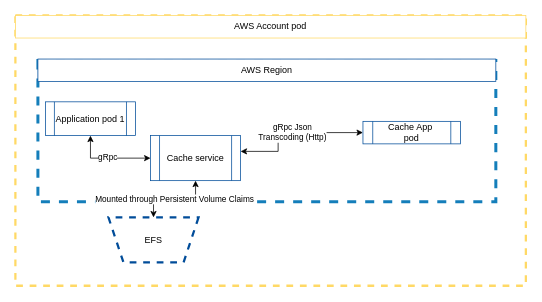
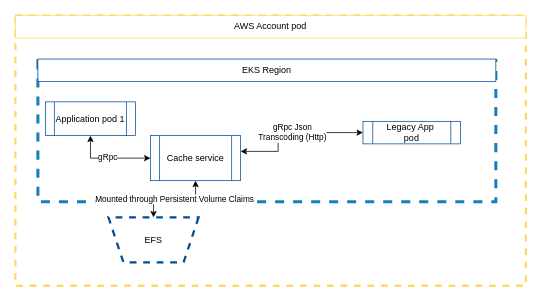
  <mxCell id="0" />
  <mxCell id="1" parent="0" />
  <mxCell id="2" value="Region" style="points=[[0,0],[0.25,0],[0.5,0],[0.75,0],[1,0],[1,0.25],[1,0.5],[1,0.75],[1,1],[0.75,1],[0.5,1],[0.25,1],[0,1],[0,0.75],[0,0.5],[0,0.25]];outlineConnect=0;gradientColor=none;html=1;whiteSpace=wrap;fontSize=12;fontStyle=0;container=1;pointerEvents=0;collapsible=0;recursiveResize=0;shape=mxgraph.aws4.group;grIcon=mxgraph.aws4.group_region;strokeColor=#FFD966;fillColor=none;verticalAlign=top;align=left;spacingLeft=30;fontColor=#147EBA;dashed=1;strokeWidth=3;" parent="1" vertex="1"><mxGeometry x="20" y="20" width="680" height="360" as="geometry" /></mxCell>
  <mxCell id="3" value="AWS Account pod" style="rounded=0;whiteSpace=wrap;html=1;strokeColor=#FFD966;" parent="2" vertex="1"><mxGeometry width="680" height="30" as="geometry" /></mxCell>
  <mxCell id="4" value="Region" style="points=[[0,0],[0.25,0],[0.5,0],[0.75,0],[1,0],[1,0.25],[1,0.5],[1,0.75],[1,1],[0.75,1],[0.5,1],[0.25,1],[0,1],[0,0.75],[0,0.5],[0,0.25]];outlineConnect=0;gradientColor=none;html=1;whiteSpace=wrap;fontSize=12;fontStyle=0;container=1;pointerEvents=0;collapsible=0;recursiveResize=0;shape=mxgraph.aws4.group;grIcon=mxgraph.aws4.group_region;strokeColor=#147EBA;fillColor=none;verticalAlign=top;align=left;spacingLeft=30;fontColor=#147EBA;dashed=1;strokeWidth=4;" parent="2" vertex="1"><mxGeometry x="30" y="60" width="610" height="188" as="geometry" /></mxCell>
  <mxCell id="5" value="Cache service" style="shape=process;whiteSpace=wrap;html=1;backgroundOutline=1;strokeColor=#004C99;" parent="4" vertex="1"><mxGeometry x="150" y="100" width="120" height="60" as="geometry" /></mxCell>
  <mxCell id="6" value="" style="shape=image;html=1;verticalAlign=top;verticalLabelPosition=bottom;labelBackgroundColor=#ffffff;imageAspect=0;aspect=fixed;image=https://cdn1.iconfinder.com/data/icons/unicons-line-vol-3/24/docker-128.png;strokeColor=#004C99;" parent="4" vertex="1"><mxGeometry x="242" y="100" width="28" height="28" as="geometry" /></mxCell>
  <mxCell id="7" style="edgeStyle=orthogonalEdgeStyle;rounded=0;orthogonalLoop=1;jettySize=auto;html=1;entryX=0;entryY=0.5;entryDx=0;entryDy=0;startArrow=classic;startFill=1;" parent="4" source="9" target="5" edge="1"><mxGeometry relative="1" as="geometry"><Array as="points"><mxPoint x="70" y="130" /></Array></mxGeometry></mxCell>
  <mxCell id="8" value="gRpc" style="edgeLabel;html=1;align=center;verticalAlign=middle;resizable=0;points=[];" parent="7" vertex="1" connectable="0"><mxGeometry x="-0.061" y="2" relative="1" as="geometry"><mxPoint as="offset" /></mxGeometry></mxCell>
  <mxCell id="9" value="Application pod 1" style="shape=process;whiteSpace=wrap;html=1;backgroundOutline=1;strokeColor=#004C99;" parent="4" vertex="1"><mxGeometry x="10" y="55" width="120" height="45" as="geometry" /></mxCell>
  <mxCell id="10" value="gRpc Json&lt;br&gt;Transcoding (Http)" style="edgeStyle=orthogonalEdgeStyle;rounded=0;orthogonalLoop=1;jettySize=auto;html=1;entryX=1;entryY=0.75;entryDx=0;entryDy=0;startArrow=classic;startFill=1;exitX=0;exitY=0.5;exitDx=0;exitDy=0;" parent="4" source="11" target="6" edge="1"><mxGeometry relative="1" as="geometry"><Array as="points"><mxPoint x="320" y="96" /><mxPoint x="320" y="121" /></Array><mxPoint x="376" y="96" as="sourcePoint" /></mxGeometry></mxCell>
- <mxCell id="11" value="Cache App&amp;nbsp;&lt;br&gt;pod" style="shape=process;whiteSpace=wrap;html=1;backgroundOutline=1;strokeColor=#004C99;" parent="4" vertex="1"><mxGeometry x="433" y="81" width="130" height="30" as="geometry" /></mxCell>
+ <mxCell id="11" value="Legacy App&amp;nbsp;&lt;br&gt;pod" style="shape=process;whiteSpace=wrap;html=1;backgroundOutline=1;strokeColor=#004C99;" parent="4" vertex="1"><mxGeometry x="433" y="81" width="130" height="30" as="geometry" /></mxCell>
  <mxCell id="12" value="" style="shape=image;html=1;verticalAlign=top;verticalLabelPosition=bottom;labelBackgroundColor=#ffffff;imageAspect=0;aspect=fixed;image=https://cdn1.iconfinder.com/data/icons/unicons-line-vol-3/24/docker-128.png;strokeColor=#004C99;" parent="4" vertex="1"><mxGeometry x="540" y="78" width="28" height="28" as="geometry" /></mxCell>
  <mxCell id="13" value="" style="shape=image;html=1;verticalAlign=top;verticalLabelPosition=bottom;labelBackgroundColor=#ffffff;imageAspect=0;aspect=fixed;image=https://cdn1.iconfinder.com/data/icons/unicons-line-vol-3/24/docker-128.png;strokeColor=#004C99;" parent="4" vertex="1"><mxGeometry x="102" y="50" width="28" height="28" as="geometry" /></mxCell>
- <mxCell id="14" value="AWS Region" style="rounded=0;whiteSpace=wrap;html=1;strokeColor=#004C99;" parent="2" vertex="1"><mxGeometry x="30" y="58" width="610" height="30" as="geometry" /></mxCell>
+ <mxCell id="14" value="EKS Region" style="rounded=0;whiteSpace=wrap;html=1;strokeColor=#004C99;" parent="2" vertex="1"><mxGeometry x="30" y="58" width="610" height="30" as="geometry" /></mxCell>
  <mxCell id="15" value="EFS" style="shape=trapezoid;perimeter=trapezoidPerimeter;whiteSpace=wrap;html=1;fixedSize=1;dashed=1;strokeColor=#004C99;strokeWidth=3;direction=west;" parent="2" vertex="1"><mxGeometry x="124" y="269" width="120" height="60" as="geometry" /></mxCell>
  <mxCell id="16" value="Mounted through Persistent Volume Claims" style="edgeStyle=orthogonalEdgeStyle;rounded=0;orthogonalLoop=1;jettySize=auto;html=1;entryX=0.5;entryY=1;entryDx=0;entryDy=0;startArrow=classic;startFill=1;" parent="2" source="5" target="15" edge="1"><mxGeometry relative="1" as="geometry" /></mxCell>
